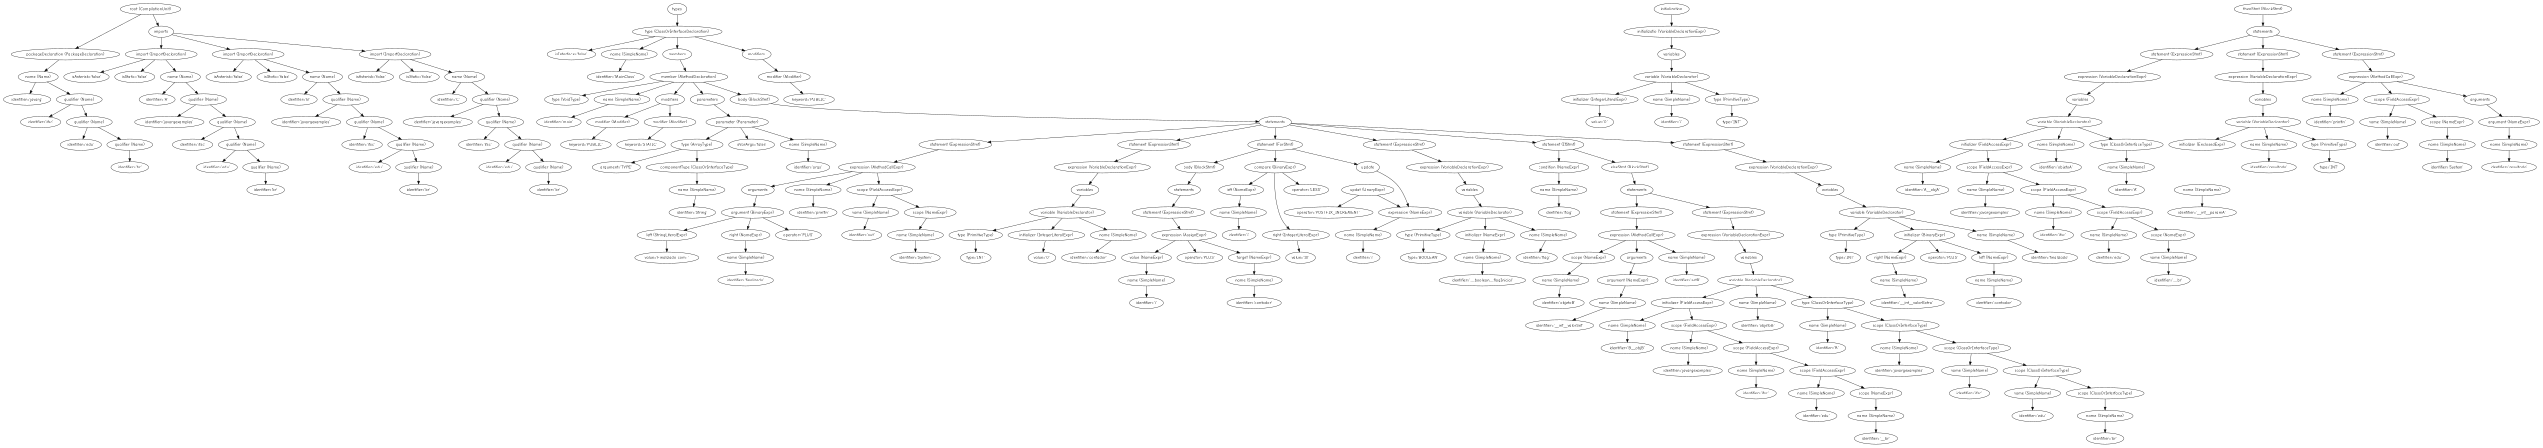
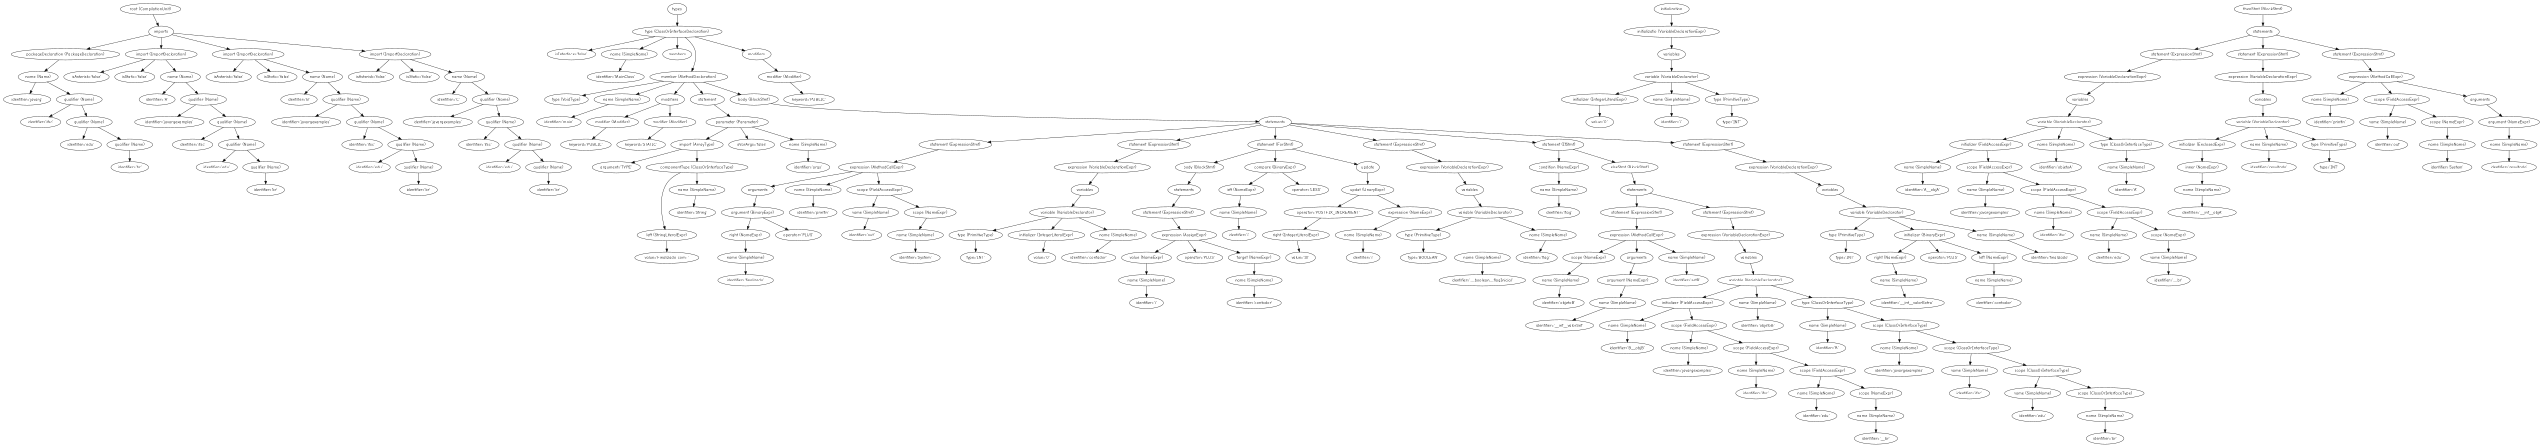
  digraph {
    fontname="Comic Neue"
    node [fontname="Comic Neue"]
    edge [fontname="Comic Neue"]
    n1 [label="root (CompilationUnit)"]
    n2 [label="packageDeclaration (PackageDeclaration)"]
    n3 [label=imports]
    n4 [label="name (Name)"]
    n5 [label="import (ImportDeclaration)"]
    n6 [label="import (ImportDeclaration)"]
    n7 [label="import (ImportDeclaration)"]
    n8 [label=types]
    n9 [label="type (ClassOrInterfaceDeclaration)"]
    n10 [label="identifier='javarg'"]
    n11 [label="qualifier (Name)"]
    n12 [label="identifier='ifsc'"]
    n13 [label="qualifier (Name)"]
    n14 [label="identifier='edu'"]
    n15 [label="qualifier (Name)"]
    n16 [label="identifier='br'"]
    n17 [label="isAsterisk='false'"]
    n18 [label="isStatic='false'"]
    n19 [label="name (Name)"]
    n20 [label="isAsterisk='false'"]
    n21 [label="isStatic='false'"]
    n22 [label="name (Name)"]
    n23 [label="isAsterisk='false'"]
    n24 [label="isStatic='false'"]
    n25 [label="name (Name)"]
    n26 [label="identifier='A'"]
    n27 [label="qualifier (Name)"]
    n28 [label="identifier='javargexamples'"]
    n29 [label="qualifier (Name)"]
    n30 [label="identifier='ifsc'"]
    n31 [label="qualifier (Name)"]
    n32 [label="identifier='edu'"]
    n33 [label="qualifier (Name)"]
    n34 [label="identifier='br'"]
    n35 [label="identifier='B'"]
    n36 [label="qualifier (Name)"]
    n37 [label="identifier='javargexamples'"]
    n38 [label="qualifier (Name)"]
    n39 [label="identifier='ifsc'"]
    n40 [label="qualifier (Name)"]
    n41 [label="identifier='edu'"]
    n42 [label="qualifier (Name)"]
    n43 [label="identifier='br'"]
    n44 [label="identifier='C'"]
    n45 [label="qualifier (Name)"]
    n46 [label="identifier='javargexamples'"]
    n47 [label="qualifier (Name)"]
    n48 [label="identifier='ifsc'"]
    n49 [label="qualifier (Name)"]
    n50 [label="identifier='edu'"]
    n51 [label="qualifier (Name)"]
    n52 [label="identifier='br'"]
    n53 [label="isInterface='false'"]
    n54 [label="name (SimpleName)"]
    n55 [label=members]
    n56 [label=modifiers]
    n57 [label="identifier='MainClass'"]
    n58 [label="member (MethodDeclaration)"]
    n59 [label="modifier (Modifier)"]
    n60 [label="body (BlockStmt)"]
    n61 [label="type (VoidType)"]
    n62 [label="name (SimpleName)"]
    n63 [label=modifiers]
-   n64 [label=parameters]
+   n64 [label=statement]
    n65 [label=statements]
    n66 [label="identifier='main'"]
    n67 [label="modifier (Modifier)"]
    n68 [label="modifier (Modifier)"]
    n69 [label="parameter (Parameter)"]
    n70 [label="statement (ExpressionStmt)"]
    n71 [label="statement (ForStmt)"]
    n72 [label="statement (ExpressionStmt)"]
    n73 [label="statement (IfStmt)"]
    n74 [label="statement (ExpressionStmt)"]
    n75 [label="statement (ExpressionStmt)"]
    n76 [label="expression (VariableDeclarationExpr)"]
    n77 [label="body (BlockStmt)"]
    n78 [label="compare (BinaryExpr)"]
    n79 [label=update]
    n80 [label="expression (VariableDeclarationExpr)"]
    n81 [label="condition (NameExpr)"]
    n82 [label="elseStmt (BlockStmt)"]
    n83 [label="expression (VariableDeclarationExpr)"]
    n84 [label="expression (MethodCallExpr)"]
    n85 [label=variables]
    n86 [label="variable (VariableDeclarator)"]
    n87 [label="initializer (IntegerLiteralExpr)"]
    n88 [label="name (SimpleName)"]
    n89 [label="type (PrimitiveType)"]
    n90 [label="value='0'"]
    n91 [label="identifier='contador'"]
    n92 [label="type='INT'"]
    n93 [label=statements]
    n94 [label="operator='LESS'"]
    n95 [label="left (NameExpr)"]
    n96 [label="right (IntegerLiteralExpr)"]
    n97 [label=initialization]
    n98 [label="initializatio (VariableDeclarationExpr)"]
    n99 [label="updat (UnaryExpr)"]
    n100 [label="statement (ExpressionStmt)"]
    n101 [label="expression (AssignExpr)"]
    n102 [label="operator='PLUS'"]
    n103 [label="target (NameExpr)"]
    n104 [label="value (NameExpr)"]
    n105 [label="name (SimpleName)"]
    n106 [label="name (SimpleName)"]
    n107 [label="identifier='contador'"]
    n108 [label="identifier='i'"]
    n109 [label="name (SimpleName)"]
    n110 [label="value='10'"]
    n111 [label="identifier='i'"]
    n112 [label=variables]
    n113 [label="variable (VariableDeclarator)"]
    n114 [label="initializer (IntegerLiteralExpr)"]
    n115 [label="name (SimpleName)"]
    n116 [label="type (PrimitiveType)"]
    n117 [label="value='0'"]
    n118 [label="identifier='i'"]
    n119 [label="type='INT'"]
    n120 [label="operator='POSTFIX_INCREMENT'"]
    n121 [label="expression (NameExpr)"]
    n122 [label="name (SimpleName)"]
    n123 [label="identifier='i'"]
    n124 [label=variables]
    n125 [label="variable (VariableDeclarator)"]
-   n126 [label="initializer (NameExpr)"]
    n127 [label="name (SimpleName)"]
    n128 [label="type (PrimitiveType)"]
    n129 [label="name (SimpleName)"]
    n130 [label="identifier='flag'"]
    n131 [label="type='BOOLEAN'"]
    n132 [label="identifier='__boolean__flagInicial'"]
    n133 [label="name (SimpleName)"]
    n134 [label=statements]
    n135 [label="thenStmt (BlockStmt)"]
    n136 [label=statements]
    n137 [label="identifier='flag'"]
    n138 [label="statement (ExpressionStmt)"]
    n139 [label="statement (ExpressionStmt)"]
    n140 [label="expression (VariableDeclarationExpr)"]
    n141 [label="expression (MethodCallExpr)"]
    n142 [label=variables]
    n143 [label="variable (VariableDeclarator)"]
    n144 [label="initializer (FieldAccessExpr)"]
    n145 [label="name (SimpleName)"]
    n146 [label="type (ClassOrInterfaceType)"]
    n147 [label="name (SimpleName)"]
    n148 [label="scope (FieldAccessExpr)"]
    n149 [label="identifier='objetoB'"]
    n150 [label="name (SimpleName)"]
    n151 [label="scope (ClassOrInterfaceType)"]
    n152 [label="identifier='B__objB'"]
    n153 [label="name (SimpleName)"]
    n154 [label="scope (FieldAccessExpr)"]
    n155 [label="identifier='javargexamples'"]
    n156 [label="name (SimpleName)"]
    n157 [label="scope (FieldAccessExpr)"]
    n158 [label="identifier='ifsc'"]
    n159 [label="name (SimpleName)"]
    n160 [label="scope (NameExpr)"]
    n161 [label="identifier='edu'"]
    n162 [label="name (SimpleName)"]
    n163 [label="identifier='__br'"]
    n164 [label="identifier='B'"]
    n165 [label="name (SimpleName)"]
    n166 [label="scope (ClassOrInterfaceType)"]
    n167 [label="identifier='javargexamples'"]
    n168 [label="name (SimpleName)"]
    n169 [label="scope (ClassOrInterfaceType)"]
    n170 [label="identifier='ifsc'"]
    n171 [label="name (SimpleName)"]
    n172 [label="scope (ClassOrInterfaceType)"]
    n173 [label="identifier='edu'"]
    n174 [label="name (SimpleName)"]
    n175 [label="identifier='br'"]
    n176 [label="name (SimpleName)"]
    n177 [label="scope (NameExpr)"]
    n178 [label=arguments]
    n179 [label="identifier='setB'"]
    n180 [label="name (SimpleName)"]
    n181 [label="argument (NameExpr)"]
    n182 [label="identifier='objetoB'"]
    n183 [label="name (SimpleName)"]
    n184 [label="identifier='__int__valorSet'"]
    n185 [label="statement (ExpressionStmt)"]
    n186 [label="statement (ExpressionStmt)"]
    n187 [label="statement (ExpressionStmt)"]
    n188 [label="expression (VariableDeclarationExpr)"]
    n189 [label="expression (VariableDeclarationExpr)"]
    n190 [label="expression (MethodCallExpr)"]
    n191 [label=variables]
    n192 [label="variable (VariableDeclarator)"]
    n193 [label="initializer (FieldAccessExpr)"]
    n194 [label="name (SimpleName)"]
    n195 [label="type (ClassOrInterfaceType)"]
    n196 [label="name (SimpleName)"]
    n197 [label="scope (FieldAccessExpr)"]
    n198 [label="identifier='objetoA'"]
    n199 [label="name (SimpleName)"]
    n200 [label="identifier='A__objA'"]
    n201 [label="name (SimpleName)"]
    n202 [label="scope (FieldAccessExpr)"]
    n203 [label="identifier='javargexamples'"]
    n204 [label="name (SimpleName)"]
    n205 [label="scope (FieldAccessExpr)"]
    n206 [label="identifier='ifsc'"]
    n207 [label="name (SimpleName)"]
    n208 [label="scope (NameExpr)"]
    n209 [label="identifier='edu'"]
    n210 [label="name (SimpleName)"]
    n211 [label="identifier='__br'"]
    n212 [label="identifier='A'"]
    n213 [label=variables]
    n214 [label="variable (VariableDeclarator)"]
    n215 [label="initializer (EnclosedExpr)"]
    n216 [label="name (SimpleName)"]
    n217 [label="type (PrimitiveType)"]
+   n218 [label="inner (NameExpr)"]
    n219 [label="identifier='resultado'"]
    n220 [label="type='INT'"]
    n221 [label="name (SimpleName)"]
-   n222 [label="identifier='__int__paramA'"]
+   n222 [label="identifier='__int__objA'"]
    n223 [label="name (SimpleName)"]
    n224 [label="scope (FieldAccessExpr)"]
    n225 [label=arguments]
    n226 [label="identifier='println'"]
    n227 [label="name (SimpleName)"]
    n228 [label="scope (NameExpr)"]
    n229 [label="argument (NameExpr)"]
    n230 [label="identifier='out'"]
    n231 [label="name (SimpleName)"]
    n232 [label="identifier='System'"]
    n233 [label="name (SimpleName)"]
    n234 [label="identifier='resultado'"]
    n235 [label=variables]
    n236 [label="variable (VariableDeclarator)"]
    n237 [label="initializer (BinaryExpr)"]
    n238 [label="name (SimpleName)"]
    n239 [label="type (PrimitiveType)"]
    n240 [label="operator='PLUS'"]
    n241 [label="left (NameExpr)"]
    n242 [label="right (NameExpr)"]
    n243 [label="identifier='finalizado'"]
    n244 [label="type='INT'"]
    n245 [label="name (SimpleName)"]
    n246 [label="name (SimpleName)"]
    n247 [label="identifier='contador'"]
    n248 [label="identifier='__int__valorExtra'"]
    n249 [label="name (SimpleName)"]
    n250 [label="scope (FieldAccessExpr)"]
    n251 [label=arguments]
    n252 [label="identifier='println'"]
    n253 [label="name (SimpleName)"]
    n254 [label="scope (NameExpr)"]
    n255 [label="argument (BinaryExpr)"]
    n256 [label="identifier='out'"]
    n257 [label="name (SimpleName)"]
    n258 [label="identifier='System'"]
    n259 [label="operator='PLUS'"]
    n260 [label="left (StringLiteralExpr)"]
    n261 [label="right (NameExpr)"]
    n262 [label="value='Finalizado com: '"]
    n263 [label="name (SimpleName)"]
    n264 [label="identifier='finalizado'"]
    n265 [label="keyword='PUBLIC'"]
    n266 [label="keyword='STATIC'"]
    n267 [label="isVarArgs='false'"]
    n268 [label="name (SimpleName)"]
-   n269 [label="type (ArrayType)"]
+   n269 [label="import (ArrayType)"]
    n270 [label="identifier='args'"]
    n271 [label="argument='TYPE'"]
    n272 [label="componentType (ClassOrInterfaceType)"]
    n273 [label="name (SimpleName)"]
    n274 [label="identifier='String'"]
    n275 [label="keyword='PUBLIC'"]
-   n1 -> n2
+   n3 -> n2
    n1 -> n3
    n2 -> n4
    n3 -> n5
    n3 -> n6
    n3 -> n7
    n4 -> n10
    n4 -> n11
    n5 -> n17
    n5 -> n18
    n5 -> n19
    n6 -> n20
    n6 -> n21
    n6 -> n22
    n7 -> n23
    n7 -> n24
    n7 -> n25
    n8 -> n9
    n9 -> n53
    n9 -> n54
    n9 -> n55
    n9 -> n56
    n11 -> n12
    n11 -> n13
    n13 -> n14
    n13 -> n15
    n15 -> n16
    n19 -> n26
    n19 -> n27
    n22 -> n35
    n22 -> n36
    n25 -> n44
    n25 -> n45
    n27 -> n28
    n27 -> n29
    n29 -> n30
    n29 -> n31
    n31 -> n32
    n31 -> n33
    n33 -> n34
    n36 -> n37
    n36 -> n38
    n38 -> n39
    n38 -> n40
    n40 -> n41
    n40 -> n42
    n42 -> n43
    n45 -> n46
    n45 -> n47
    n47 -> n48
    n47 -> n49
    n49 -> n50
    n49 -> n51
    n51 -> n52
    n54 -> n57
-   n55 -> n58
+   n9 -> n58
    n56 -> n59
    n58 -> n60
    n58 -> n61
    n58 -> n62
    n58 -> n63
    n58 -> n64
    n59 -> n275
    n60 -> n65
    n62 -> n66
    n63 -> n67
    n63 -> n68
    n64 -> n69
    n65 -> n70
    n65 -> n71
    n65 -> n72
    n65 -> n73
    n65 -> n74
    n65 -> n75
    n67 -> n265
    n68 -> n266
    n69 -> n267
    n69 -> n268
    n69 -> n269
    n70 -> n76
    n71 -> n77
    n71 -> n78
    n71 -> n79
    n72 -> n80
    n73 -> n81
    n73 -> n82
    n74 -> n83
    n75 -> n84
    n76 -> n85
    n77 -> n93
    n78 -> n94
    n78 -> n95
-   n78 -> n96
-   n79 -> n121
+   n120 -> n96
+   n79 -> n99
    n80 -> n124
    n81 -> n133
    n82 -> n134
    n83 -> n235
    n84 -> n249
    n84 -> n250
    n84 -> n251
    n85 -> n86
    n86 -> n87
    n86 -> n88
    n86 -> n89
    n87 -> n90
    n88 -> n91
    n89 -> n92
    n93 -> n100
    n95 -> n109
    n96 -> n110
    n97 -> n98
    n98 -> n112
    n99 -> n120
    n99 -> n121
    n100 -> n101
    n101 -> n102
    n101 -> n103
    n101 -> n104
    n103 -> n105
    n104 -> n106
    n105 -> n107
    n106 -> n108
    n109 -> n111
    n112 -> n113
    n113 -> n114
    n113 -> n115
    n113 -> n116
    n114 -> n117
    n115 -> n118
    n116 -> n119
    n121 -> n122
    n122 -> n123
    n124 -> n125
-   n125 -> n126
    n125 -> n127
    n125 -> n128
-   n126 -> n129
    n127 -> n130
    n128 -> n131
    n129 -> n132
    n133 -> n137
    n134 -> n138
    n134 -> n139
    n135 -> n136
    n136 -> n185
    n136 -> n186
    n136 -> n187
    n138 -> n140
    n139 -> n141
    n140 -> n142
    n141 -> n176
    n141 -> n177
    n141 -> n178
    n142 -> n143
    n143 -> n144
    n143 -> n145
    n143 -> n146
    n144 -> n147
    n144 -> n148
    n145 -> n149
    n146 -> n150
    n146 -> n151
    n147 -> n152
    n148 -> n153
    n148 -> n154
    n150 -> n164
    n151 -> n165
    n151 -> n166
    n153 -> n155
    n154 -> n156
    n154 -> n157
    n156 -> n158
    n157 -> n159
    n157 -> n160
    n159 -> n161
    n160 -> n162
    n162 -> n163
    n165 -> n167
    n166 -> n168
    n166 -> n169
    n168 -> n170
    n169 -> n171
    n169 -> n172
    n171 -> n173
    n172 -> n174
    n174 -> n175
    n176 -> n179
    n177 -> n180
    n178 -> n181
    n180 -> n182
    n181 -> n183
    n183 -> n184
    n185 -> n188
    n186 -> n189
    n187 -> n190
    n188 -> n191
    n189 -> n213
    n190 -> n223
    n190 -> n224
    n190 -> n225
    n191 -> n192
    n192 -> n193
    n192 -> n194
    n192 -> n195
    n193 -> n196
    n193 -> n197
    n194 -> n198
    n195 -> n199
    n196 -> n200
    n197 -> n201
    n197 -> n202
    n199 -> n212
    n201 -> n203
    n202 -> n204
    n202 -> n205
    n204 -> n206
    n205 -> n207
    n205 -> n208
    n207 -> n209
    n208 -> n210
    n210 -> n211
    n213 -> n214
    n214 -> n215
    n214 -> n216
    n214 -> n217
+   n215 -> n218
    n216 -> n219
    n217 -> n220
+   n218 -> n221
    n221 -> n222
    n223 -> n226
    n224 -> n227
    n224 -> n228
    n225 -> n229
    n227 -> n230
    n228 -> n231
    n229 -> n233
    n231 -> n232
    n233 -> n234
    n235 -> n236
    n236 -> n237
    n236 -> n238
    n236 -> n239
    n237 -> n240
    n237 -> n241
    n237 -> n242
    n238 -> n243
    n239 -> n244
    n241 -> n245
    n242 -> n246
    n245 -> n247
    n246 -> n248
    n249 -> n252
    n250 -> n253
    n250 -> n254
    n251 -> n255
    n253 -> n256
    n254 -> n257
    n255 -> n259
-   n255 -> n260
+   n272 -> n260
    n255 -> n261
    n257 -> n258
    n260 -> n262
    n261 -> n263
    n263 -> n264
    n268 -> n270
    n269 -> n271
    n269 -> n272
    n272 -> n273
    n273 -> n274
  }
